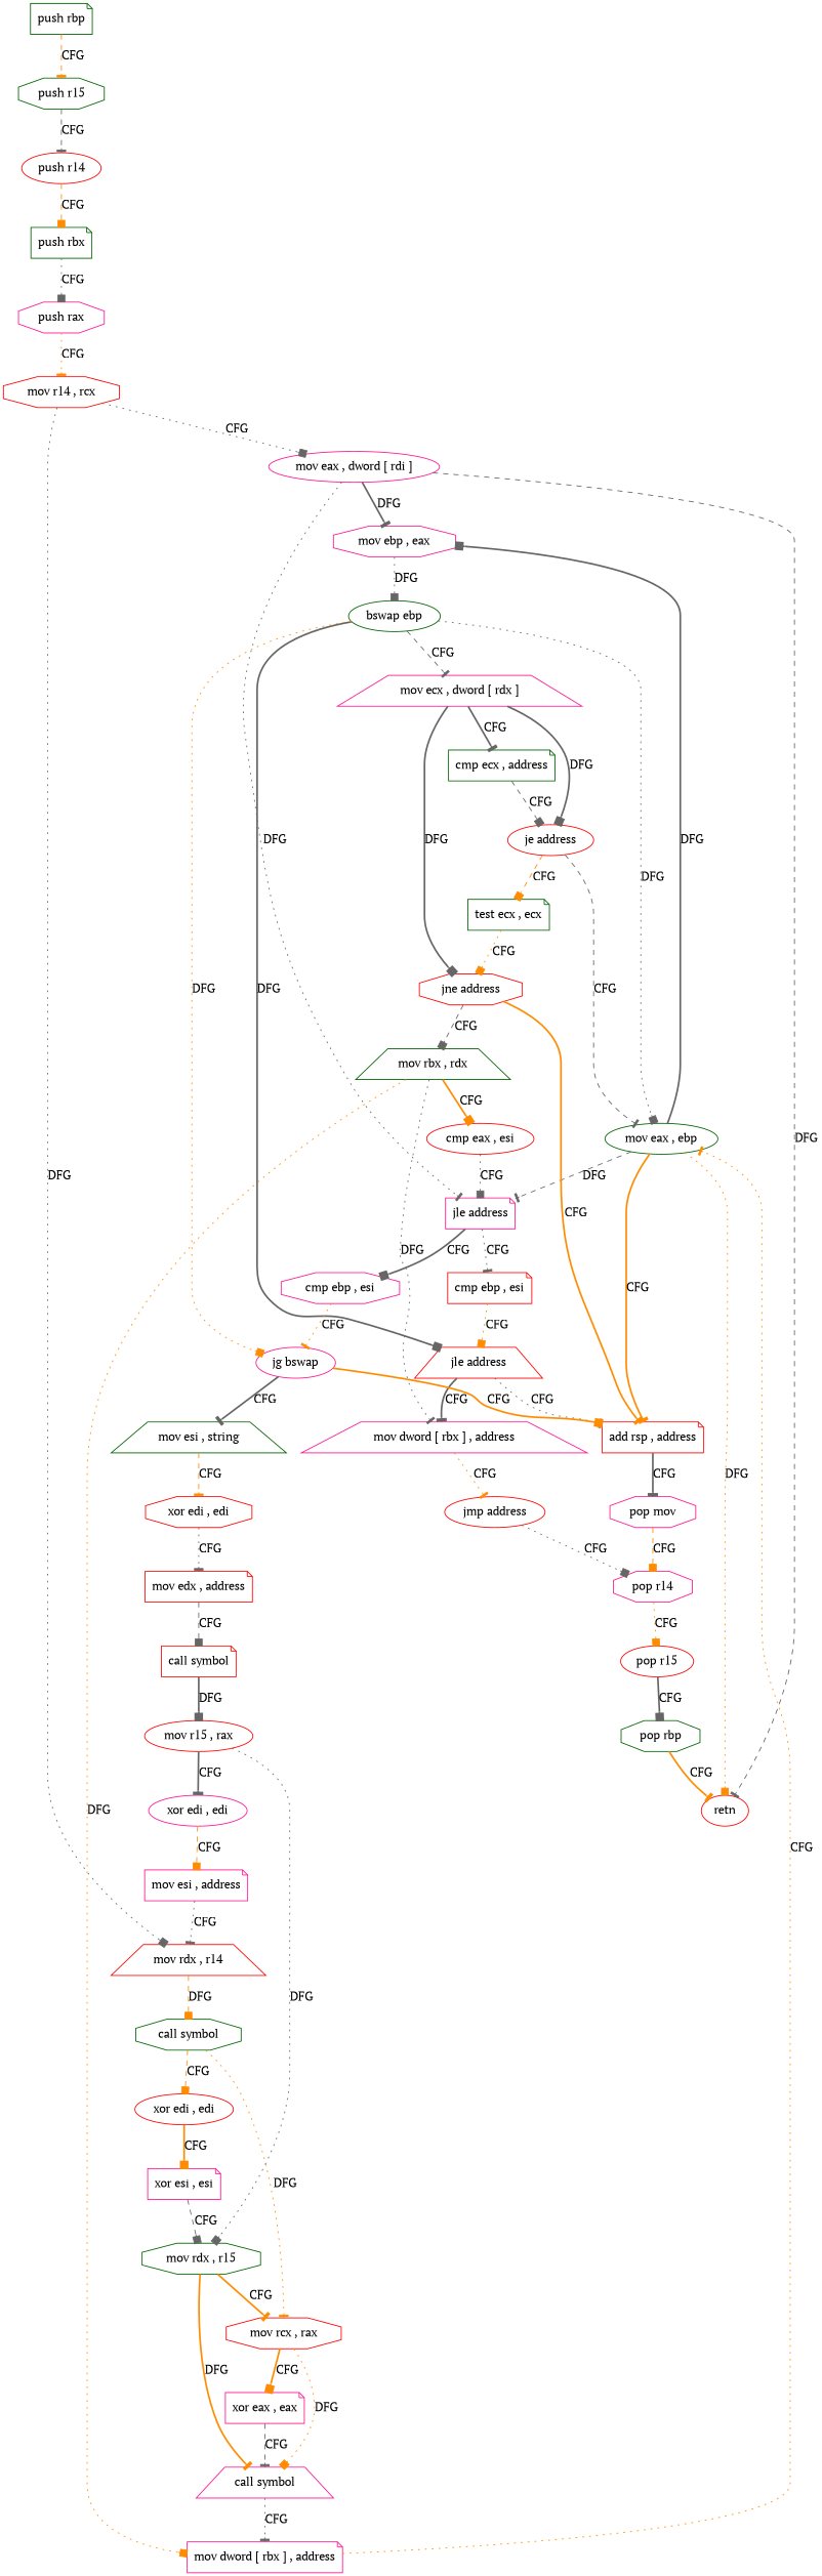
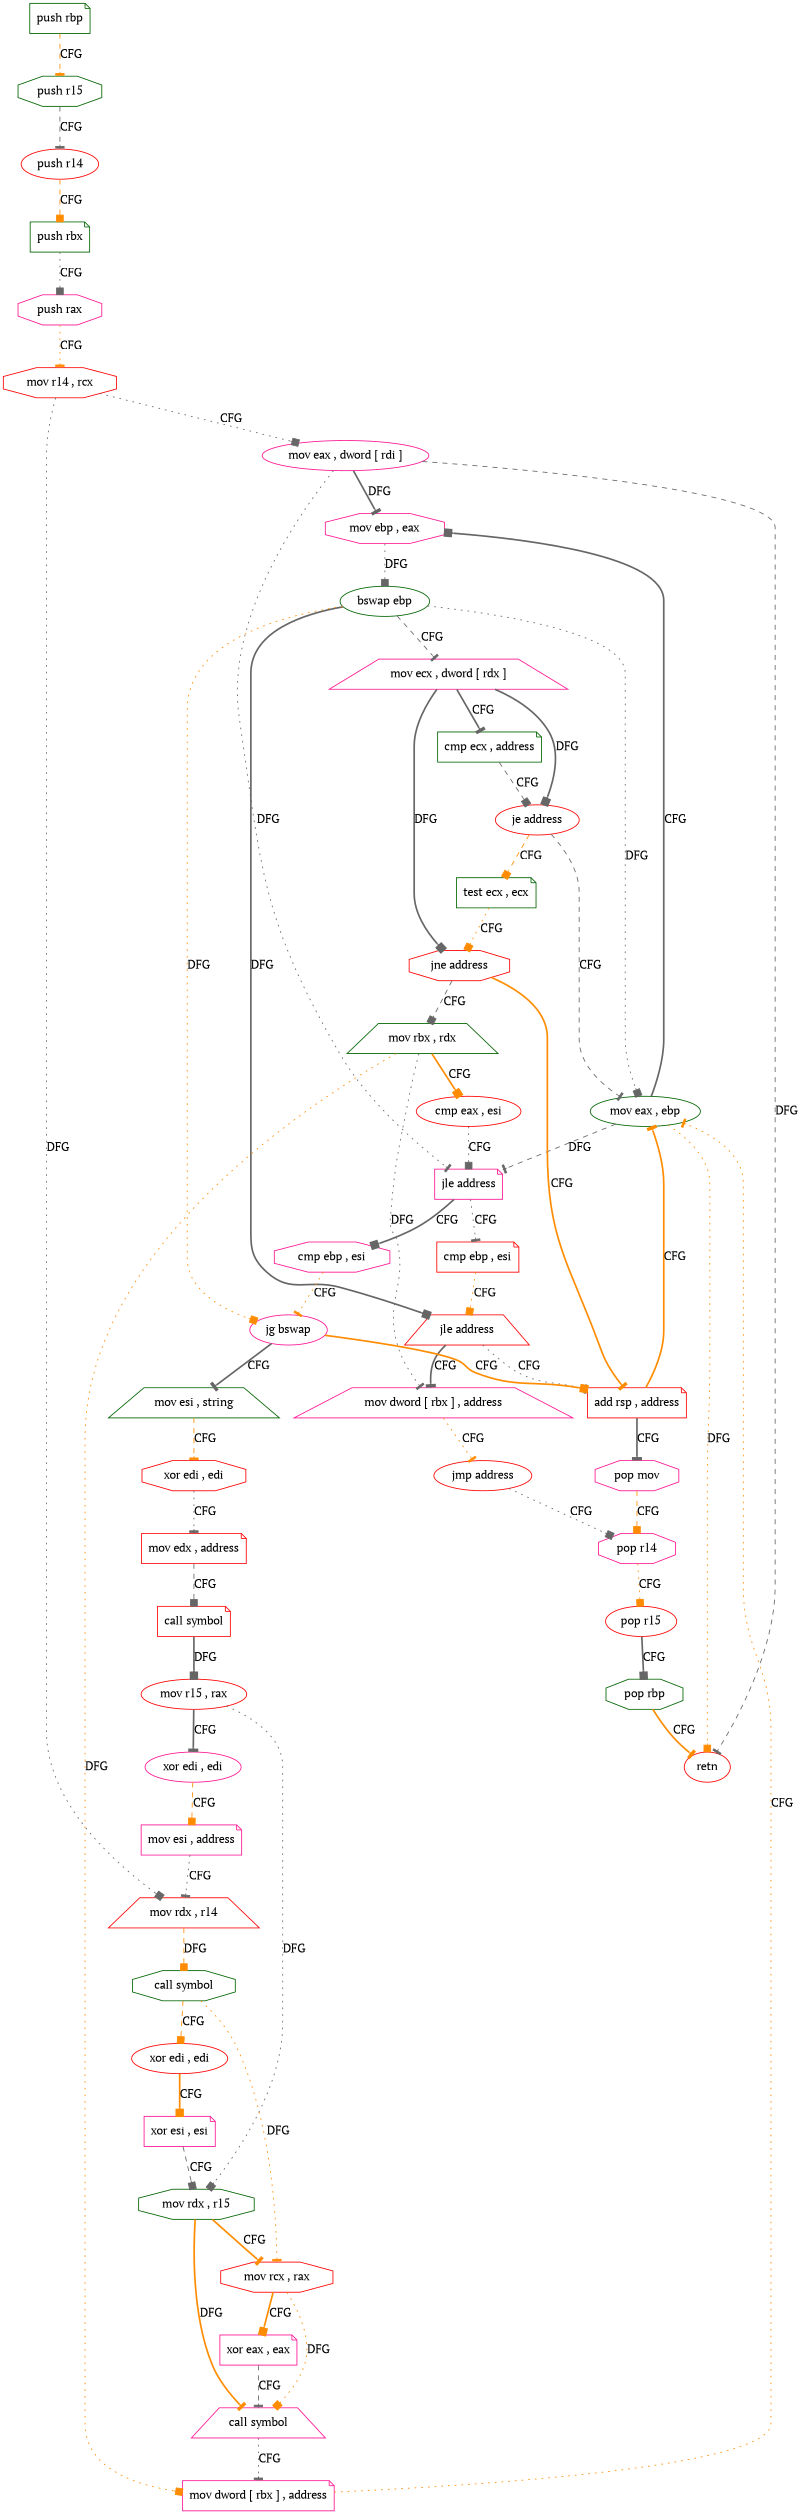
  digraph {
    fontname="PT Serif"
    node [color=red fontname="PT Serif" shape=note]
    edge [arrowhead=box color=gray40 fontname="PT Serif" style=dotted]
    n1 [color=darkgreen label="push rbp"]
    n2 [color=darkgreen label="push r15" shape=octagon]
    n3 [label="push r14" shape=ellipse]
    n4 [color=darkgreen label="push rbx"]
    n5 [color=deeppink label="push rax" shape=octagon]
    n6 [label="mov r14 , rcx" shape=octagon]
    n7 [color=deeppink label="mov eax , dword [ rdi ]" shape=ellipse]
    n8 [label="mov rdx , r14" shape=trapezium]
    n9 [color=deeppink label="mov ebp , eax" shape=octagon]
    n10 [label=retn shape=ellipse]
    n11 [color=deeppink label="jle address"]
    n12 [color=darkgreen label="call symbol" shape=octagon]
    n13 [color=darkgreen label="bswap ebp" shape=ellipse]
    n14 [label="cmp ebp , esi"]
    n15 [color=deeppink label="cmp ebp , esi" shape=octagon]
    n16 [color=deeppink label="mov ecx , dword [ rdx ]" shape=trapezium]
    n17 [color=darkgreen label="mov eax , ebp" shape=ellipse]
    n18 [label="jle address" shape=trapezium]
    n19 [color=deeppink label="jg bswap" shape=ellipse]
    n20 [color=darkgreen label="cmp ecx , address"]
    n21 [label="je address" shape=ellipse]
    n22 [label="jne address" shape=octagon]
    n23 [label="add rsp , address"]
    n24 [color=deeppink label="mov dword [ rbx ] , address" shape=trapezium]
    n25 [color=darkgreen label="mov esi , string" shape=trapezium]
    n26 [color=darkgreen label="test ecx , ecx"]
    n27 [color=darkgreen label="mov rbx , rdx" shape=trapezium]
    n28 [color=deeppink label="pop mov" shape=octagon]
    n29 [color=deeppink label="pop r14" shape=octagon]
    n30 [label="cmp eax , esi" shape=ellipse]
    n31 [color=deeppink label="mov dword [ rbx ] , address"]
    n32 [label="jmp address" shape=ellipse]
    n33 [label="pop r15" shape=ellipse]
    n34 [color=darkgreen label="pop rbp" shape=octagon]
    n35 [label="xor edi , edi" shape=octagon]
    n36 [label="mov edx , address"]
    n37 [label="call symbol"]
    n38 [label="mov r15 , rax" shape=ellipse]
    n39 [color=deeppink label="xor edi , edi" shape=ellipse]
    n40 [color=darkgreen label="mov rdx , r15" shape=octagon]
    n41 [color=deeppink label="mov esi , address"]
    n42 [label="mov rcx , rax" shape=octagon]
    n43 [color=deeppink label="call symbol" shape=trapezium]
    n44 [label="xor edi , edi" shape=ellipse]
    n45 [color=deeppink label="xor esi , esi"]
    n46 [color=deeppink label="xor eax , eax"]
    n1 -> n2 [arrowhead=tee color=darkorange label=CFG style=dashed]
    n2 -> n3 [arrowhead=tee label=CFG style=dashed]
    n3 -> n4 [color=darkorange label=CFG style=dashed]
    n4 -> n5 [label=CFG]
    n5 -> n6 [arrowhead=tee color=darkorange label=CFG]
    n6 -> n7 [label=CFG]
    n6 -> n8 [label=DFG]
    n7 -> n9 [arrowhead=tee label=DFG style=bold]
    n7 -> n10 [arrowhead=tee label=DFG style=dashed]
    n7 -> n11 [arrowhead=tee label=DFG]
    n8 -> n12 [color=darkorange label=DFG style=dashed]
    n9 -> n13 [label=DFG]
    n11 -> n14 [arrowhead=tee label=CFG]
    n11 -> n15 [label=CFG style=bold]
    n12 -> n42 [arrowhead=tee color=darkorange label=DFG]
    n12 -> n44 [color=darkorange label=CFG style=dashed]
    n13 -> n16 [arrowhead=tee label=CFG style=dashed]
    n13 -> n17 [label=DFG]
    n13 -> n18 [label=DFG style=bold]
    n13 -> n19 [color=darkorange label=DFG]
    n14 -> n18 [color=darkorange label=CFG]
    n15 -> n19 [arrowhead=tee color=darkorange label=CFG]
    n16 -> n20 [arrowhead=tee label=CFG style=bold]
    n16 -> n21 [label=DFG style=bold]
    n16 -> n22 [label=DFG style=bold]
-   n17 -> n9 [label=DFG style=bold]
+   n17 -> n9 [label=CFG style=bold]
    n17 -> n10 [color=darkorange label=DFG]
    n17 -> n11 [arrowhead=tee label=DFG style=dashed]
-   n17 -> n23 [arrowhead=tee color=darkorange label=CFG style=bold]
+   n23 -> n17 [arrowhead=tee color=darkorange label=CFG style=bold]
    n18 -> n23 [arrowhead=tee label=CFG]
    n18 -> n24 [arrowhead=tee label=CFG style=bold]
    n19 -> n23 [color=darkorange label=CFG style=bold]
    n19 -> n25 [arrowhead=tee label=CFG style=bold]
    n20 -> n21 [label=CFG style=dashed]
    n21 -> n17 [arrowhead=tee label=CFG style=dashed]
    n21 -> n26 [color=darkorange label=CFG style=dashed]
    n22 -> n23 [arrowhead=tee color=darkorange label=CFG style=bold]
    n22 -> n27 [label=CFG style=dashed]
    n23 -> n28 [arrowhead=tee label=CFG style=bold]
    n24 -> n32 [arrowhead=tee color=darkorange label=CFG]
    n25 -> n35 [arrowhead=tee color=darkorange label=CFG style=dashed]
    n26 -> n22 [color=darkorange label=CFG]
    n27 -> n24 [arrowhead=tee label=DFG]
    n27 -> n30 [color=darkorange label=CFG style=bold]
    n27 -> n31 [color=darkorange label=DFG]
    n28 -> n29 [color=darkorange label=CFG style=dashed]
    n29 -> n33 [color=darkorange label=CFG]
    n30 -> n11 [label=CFG]
    n31 -> n17 [arrowhead=tee color=darkorange label=CFG]
    n32 -> n29 [label=CFG]
    n33 -> n34 [label=CFG style=bold]
    n34 -> n10 [arrowhead=tee color=darkorange label=CFG style=bold]
    n35 -> n36 [arrowhead=tee label=CFG]
    n36 -> n37 [label=CFG style=dashed]
    n37 -> n38 [label=DFG style=bold]
    n38 -> n39 [arrowhead=tee label=CFG style=bold]
    n38 -> n40 [label=DFG]
    n39 -> n41 [color=darkorange label=CFG style=dashed]
    n40 -> n42 [arrowhead=tee color=darkorange label=CFG style=bold]
    n40 -> n43 [arrowhead=tee color=darkorange label=DFG style=bold]
    n41 -> n8 [arrowhead=tee label=CFG]
    n42 -> n43 [color=darkorange label=DFG]
    n42 -> n46 [color=darkorange label=CFG style=bold]
    n43 -> n31 [arrowhead=tee label=CFG]
    n44 -> n45 [color=darkorange label=CFG style=bold]
    n45 -> n40 [label=CFG style=dashed]
    n46 -> n43 [arrowhead=tee label=CFG style=dashed]
  }
